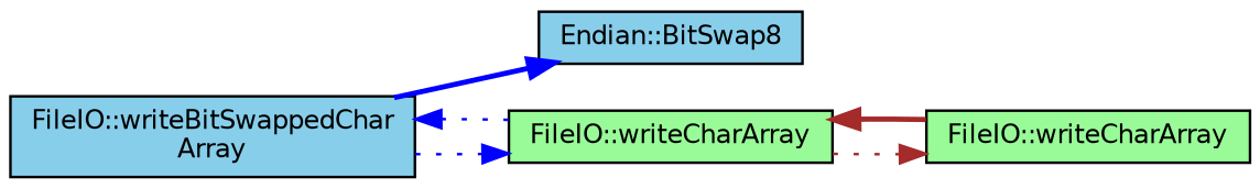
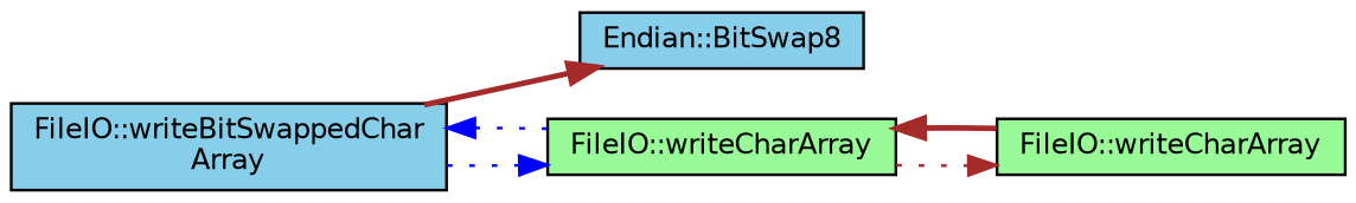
  digraph {
    rankdir=LR
    node [color=black fillcolor=skyblue fontname=Helvetica fontsize=10 shape=record style=filled]
    edge [color=brown fontname=Helvetica fontsize=10 labelfontname=Helvetica labelfontsize=10 style=dotted]
    n1 [fontcolor=black height=0.2 label="FileIO::writeBitSwappedChar\lArray" width=0.4]
    n2 [height=0.2 label="Endian::BitSwap8" width=0.4]
    n3 [fillcolor=palegreen height=0.2 label="FileIO::writeCharArray" width=0.4]
    n4 [fillcolor=palegreen height=0.2 label="FileIO::writeCharArray" width=0.4]
-   n1 -> n2 [color=blue style=bold]
+   n1 -> n2 [style=bold]
    n1 -> n3 [color=blue]
    n3 -> n1 [color=blue]
    n3 -> n4
    n4 -> n3 [style=bold]
  }
